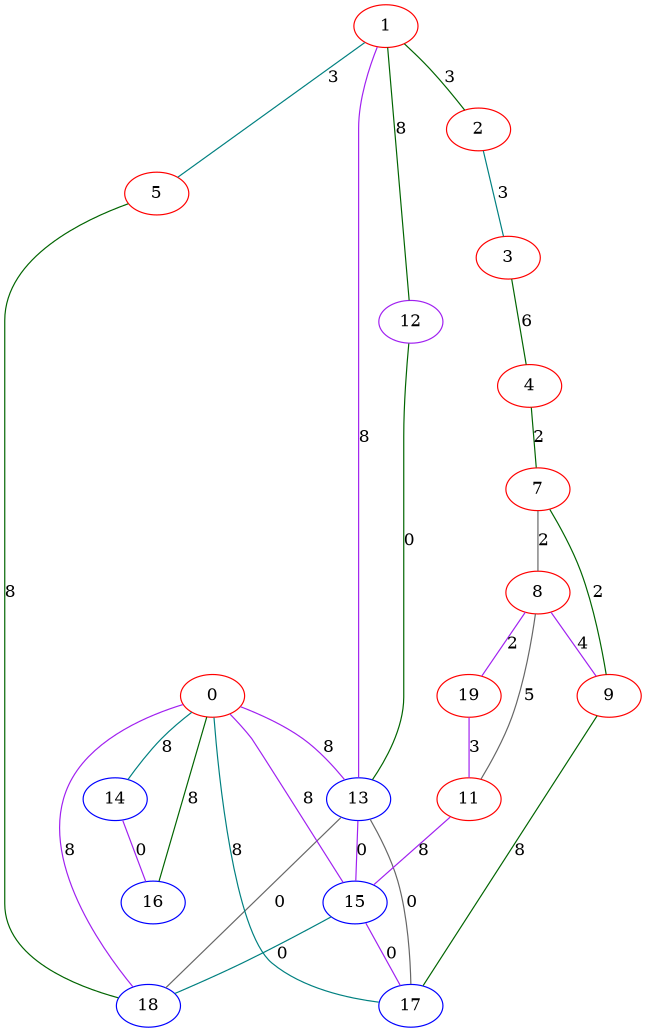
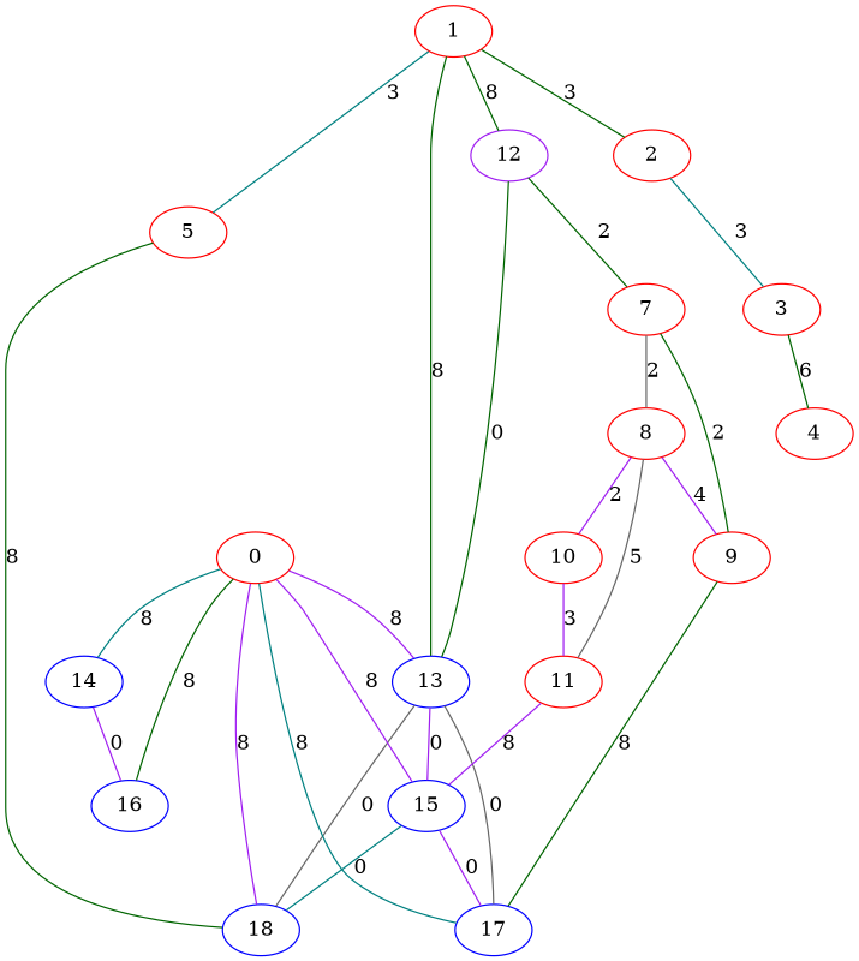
  graph {
    node [color=red weight=1]
    edge [color=purple]
    13 [color=blue weight=3]
    0
    14 [color=blue weight=3]
    15 [color=blue weight=3]
    16 [color=blue weight=3]
    17 [color=blue weight=3]
    18 [color=blue weight=3]
    1
    2
    5
    12 [color=purple weight=4]
    3
    4
    7
    8
    9
-   10 [label=19]
+   10
    11
    13 -- 15 [label=0]
    13 -- 17 [color=gray40 label=0]
    13 -- 18 [color=gray40 label=0]
    0 -- 13 [label=8]
    0 -- 14 [color=teal label=8]
    0 -- 15 [label=8]
    0 -- 16 [color=darkgreen label=8]
    0 -- 17 [color=teal label=8]
    0 -- 18 [label=8]
    14 -- 16 [label=0]
    15 -- 17 [label=0]
    15 -- 18 [color=teal label=0]
-   1 -- 13 [label=8]
+   1 -- 13 [color=darkgreen label=8]
    1 -- 2 [color=darkgreen label=3]
    1 -- 5 [color=teal label=3]
    1 -- 12 [color=darkgreen label=8]
    2 -- 3 [color=teal label=3]
    5 -- 18 [color=darkgreen label=8]
    12 -- 13 [color=darkgreen label=0]
    3 -- 4 [color=darkgreen label=6]
-   4 -- 7 [color=darkgreen label=2]
+   12 -- 7 [color=darkgreen label=2]
    7 -- 8 [color=gray40 label=2]
    7 -- 9 [color=darkgreen label=2]
    8 -- 9 [label=4]
    8 -- 10 [label=2]
    8 -- 11 [color=gray40 label=5]
    9 -- 17 [color=darkgreen label=8]
    10 -- 11 [label=3]
    11 -- 15 [label=8]
  }
